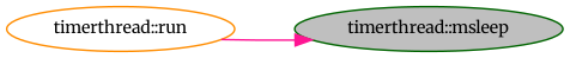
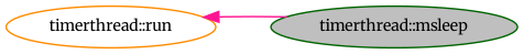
  digraph {
    rankdir=RL
    fontname=Merriweather
    node [fontname=Merriweather fontsize=10 shape=ellipse style=filled]
    n1 [color=darkgreen fillcolor=grey75 fontcolor=black height=0.2 label="timerthread::msleep" width=0.4]
    n2 [color=darkorange fillcolor=white height=0.2 label="timerthread::run" width=0.4]
-   n1 -> n2 [color=deeppink dir=back fontname=Merriweather fontsize=10 labelfontname=Helvetica labelfontsize=10 style=solid]
+   n2 -> n1 [color=deeppink dir=back fontname=Merriweather fontsize=10 labelfontname=Helvetica labelfontsize=10 style=solid]
  }
